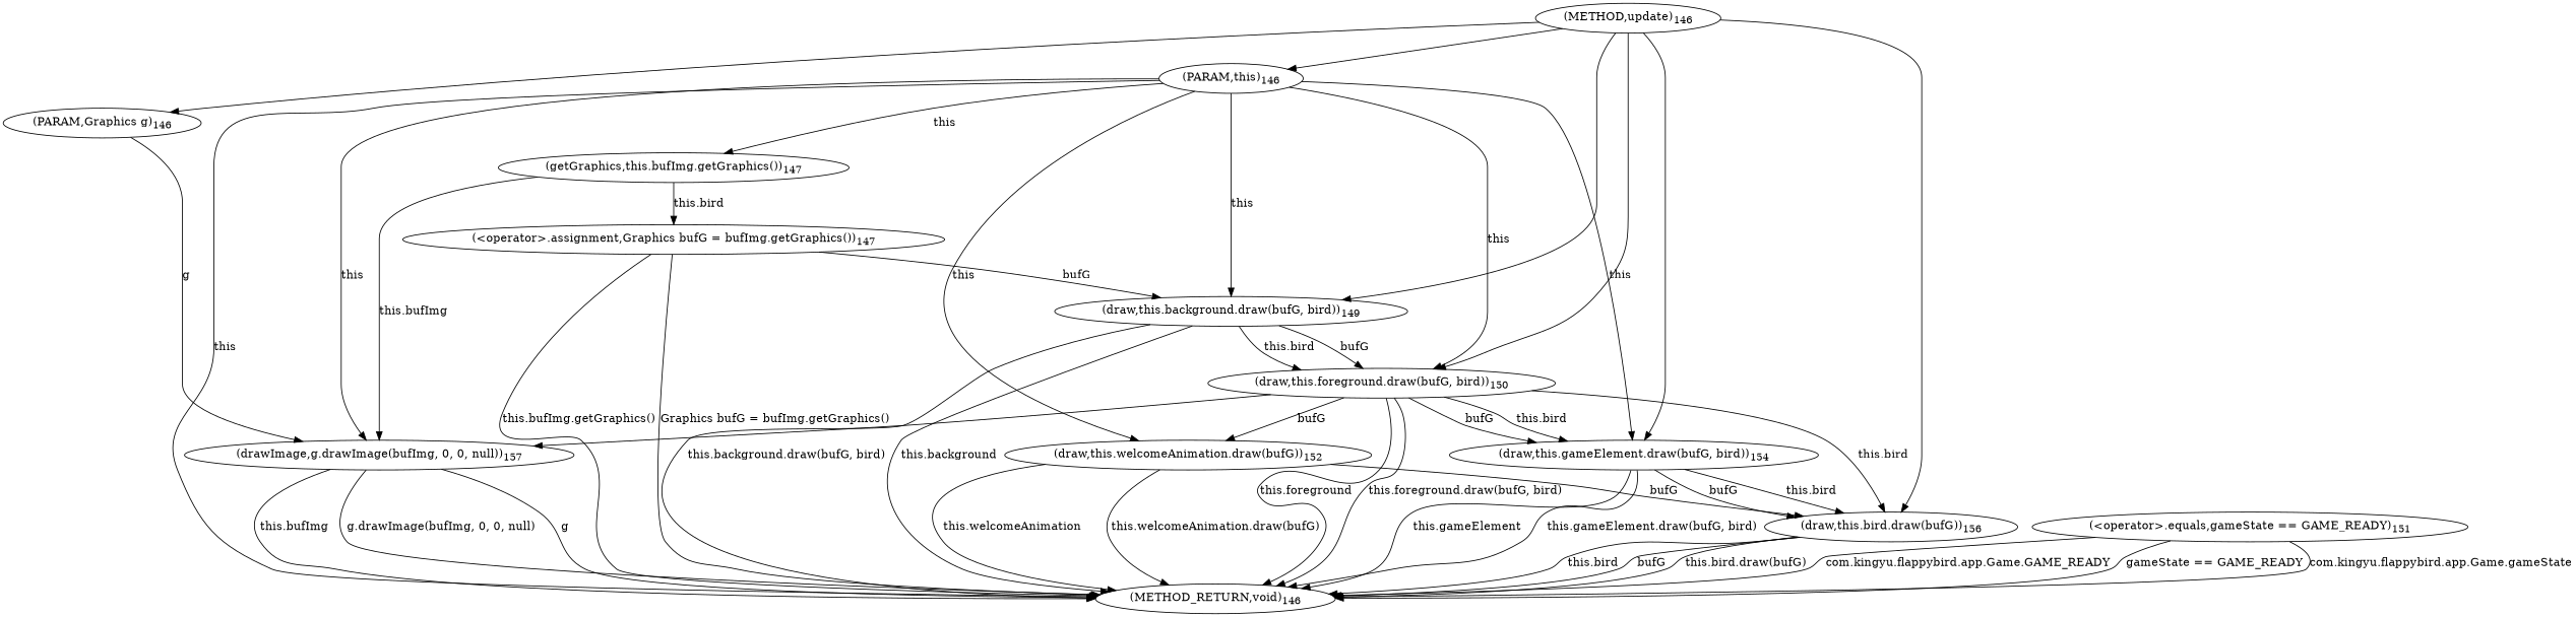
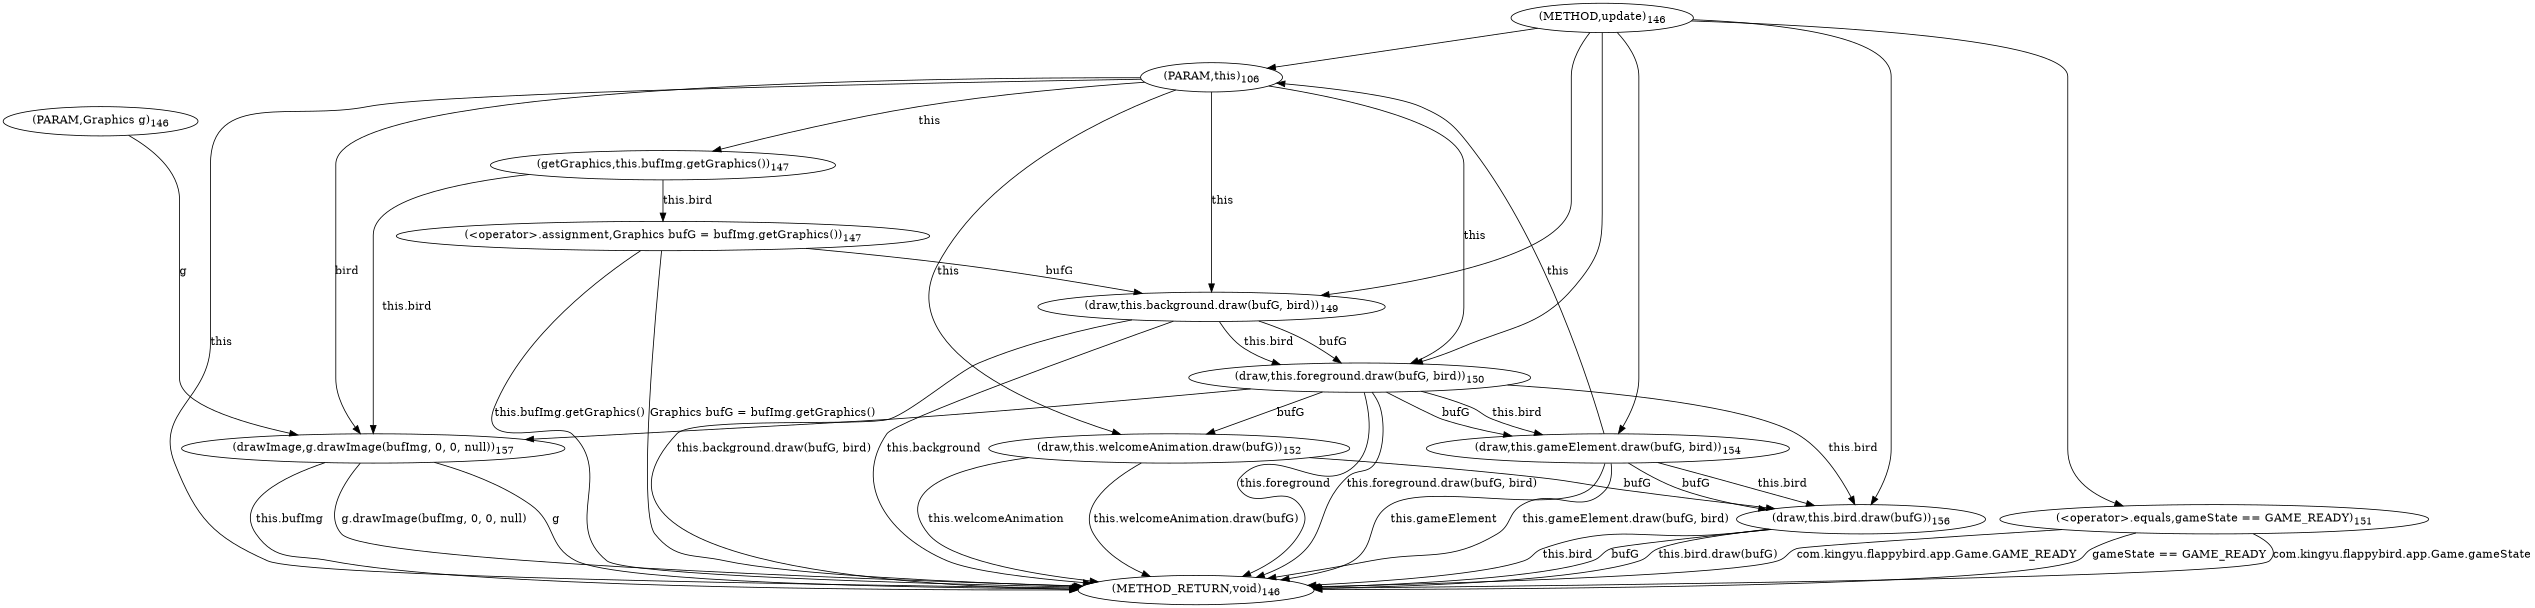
  digraph {
    n1 [label=<(METHOD,update)<SUB>146</SUB>>]
-   n2 [label=<(PARAM,this)<SUB>146</SUB>>]
+   n2 [label=<(PARAM,this)<SUB>106</SUB>>]
    n3 [label=<(PARAM,Graphics g)<SUB>146</SUB>>]
    n4 [label=<(draw,this.background.draw(bufG, bird))<SUB>149</SUB>>]
    n5 [label=<(draw,this.foreground.draw(bufG, bird))<SUB>150</SUB>>]
    n6 [label=<(draw,this.bird.draw(bufG))<SUB>156</SUB>>]
    n7 [label=<(draw,this.gameElement.draw(bufG, bird))<SUB>154</SUB>>]
    n8 [label=<(drawImage,g.drawImage(bufImg, 0, 0, null))<SUB>157</SUB>>]
    n9 [label=<(draw,this.welcomeAnimation.draw(bufG))<SUB>152</SUB>>]
    n10 [label=<(METHOD_RETURN,void)<SUB>146</SUB>>]
    n11 [label=<(getGraphics,this.bufImg.getGraphics())<SUB>147</SUB>>]
    n12 [label=<(&lt;operator&gt;.assignment,Graphics bufG = bufImg.getGraphics())<SUB>147</SUB>>]
    n13 [label=<(&lt;operator&gt;.equals,gameState == GAME_READY)<SUB>151</SUB>>]
    n1 -> n2
-   n1 -> n3
+   n1 -> n13
    n1 -> n4
    n1 -> n5
    n1 -> n6
    n1 -> n7
    n2 -> n4 [label=this]
    n2 -> n5 [label=this]
-   n2 -> n7 [label=this]
-   n2 -> n8 [label=this]
+   n7 -> n2 [label=this]
+   n2 -> n8 [label=bird]
    n2 -> n9 [label=this]
    n2 -> n10 [label=this]
    n2 -> n11 [label=this]
    n3 -> n8 [label=g]
    n4 -> n5 [label=bufG]
    n4 -> n5 [label="this.bird"]
    n4 -> n10 [label="this.background"]
    n4 -> n10 [label="this.background.draw(bufG, bird)"]
    n5 -> n6 [label="this.bird"]
    n5 -> n7 [label=bufG]
    n5 -> n7 [label="this.bird"]
    n5 -> n8
    n5 -> n9 [label=bufG]
    n5 -> n10 [label="this.foreground"]
    n5 -> n10 [label="this.foreground.draw(bufG, bird)"]
    n6 -> n10 [label="this.bird"]
    n6 -> n10 [label=bufG]
    n6 -> n10 [label="this.bird.draw(bufG)"]
    n7 -> n6 [label="this.bird"]
    n7 -> n6 [label=bufG]
    n7 -> n10 [label="this.gameElement"]
    n7 -> n10 [label="this.gameElement.draw(bufG, bird)"]
    n8 -> n10 [label=g]
    n8 -> n10 [label="this.bufImg"]
    n8 -> n10 [label="g.drawImage(bufImg, 0, 0, null)"]
    n9 -> n6 [label=bufG]
    n9 -> n10 [label="this.welcomeAnimation"]
    n9 -> n10 [label="this.welcomeAnimation.draw(bufG)"]
-   n11 -> n8 [label="this.bufImg"]
+   n11 -> n8 [label="this.bird"]
    n11 -> n12 [label="this.bird"]
    n12 -> n4 [label=bufG]
    n12 -> n10 [label="this.bufImg.getGraphics()"]
    n12 -> n10 [label="Graphics bufG = bufImg.getGraphics()"]
    n13 -> n10 [label="com.kingyu.flappybird.app.Game.gameState"]
    n13 -> n10 [label="com.kingyu.flappybird.app.Game.GAME_READY"]
    n13 -> n10 [label="gameState == GAME_READY"]
  }
